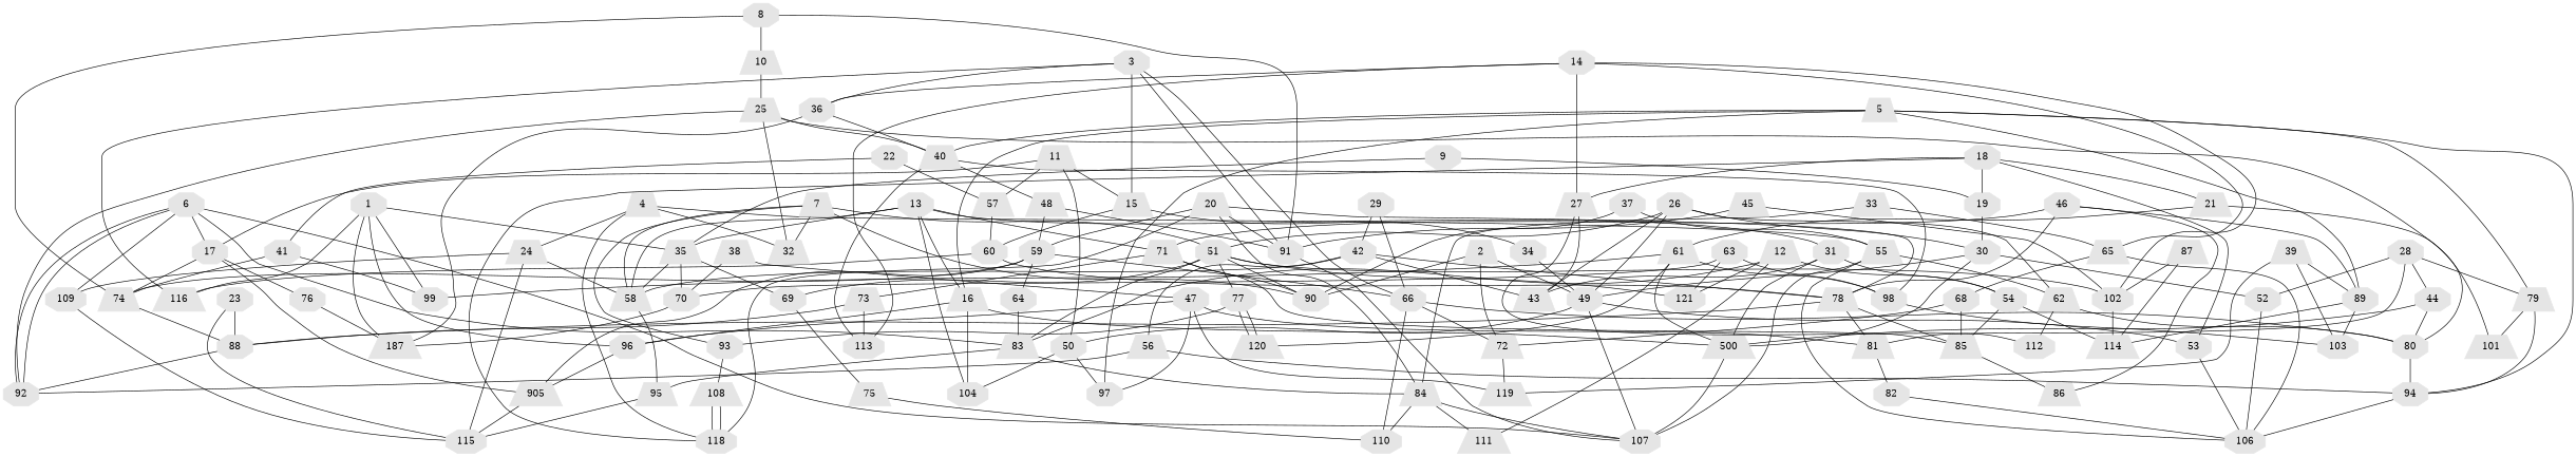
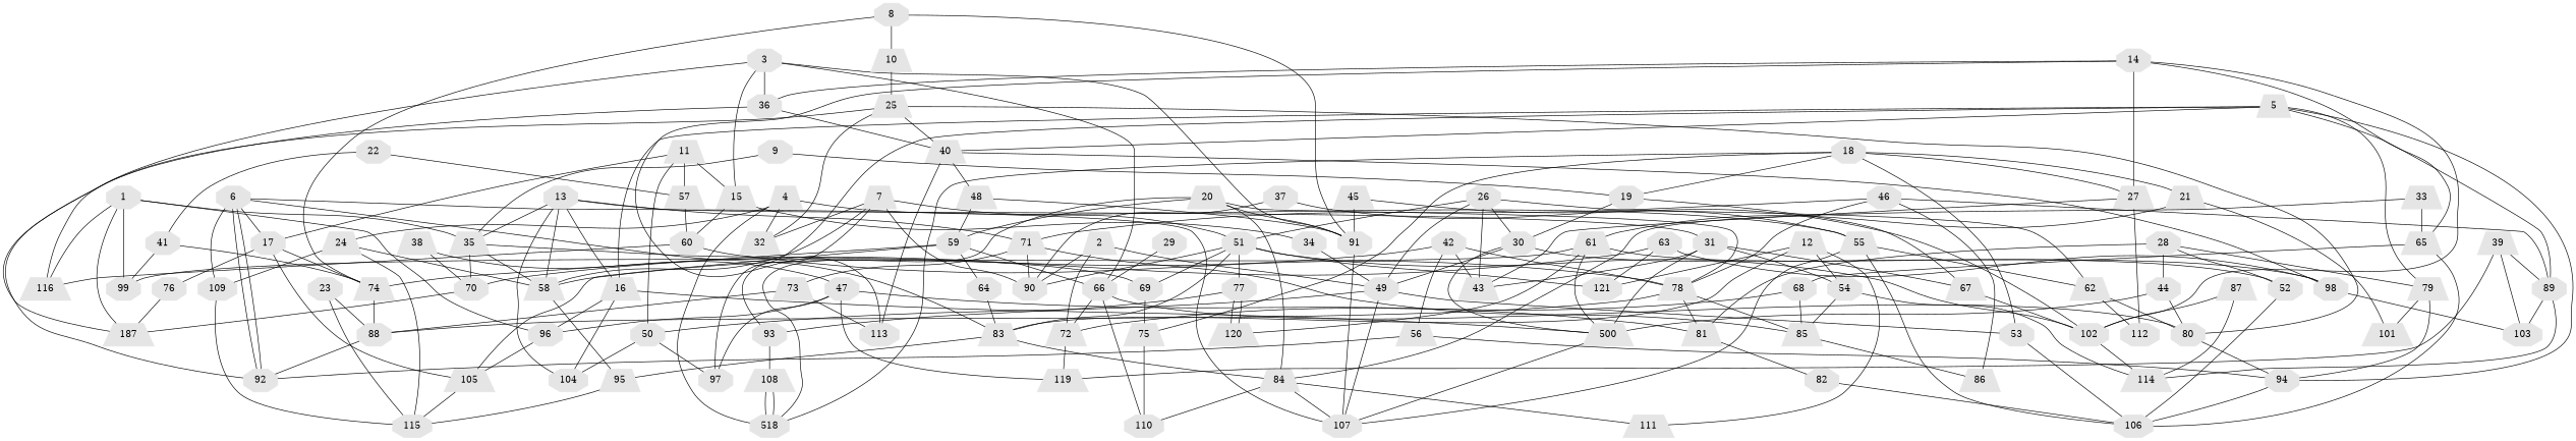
  graph {
    node [color=gray90 shape=octagon style=filled]
    35 [shape=trapezium]
    1
    96
    99
    116 [shape=trapezium]
    n6 [label=187 shape=trapezium]
    58 [shape=trapezium]
    69
    70
-   105 [shape=trapezium label=905]
+   105 [shape=trapezium]
    2 [shape=trapezium]
    49
    72 [shape=trapezium]
    90
    107
    50
    53
    119 [shape=trapezium]
    3
    15 [shape=trapezium]
    36
    66
    91
    34
    60
    40 [shape=trapezium]
    80
    110
    4 [shape=trapezium]
    24 [shape=trapezium]
    32 [shape=trapezium]
    55 [shape=trapezium]
-   118
+   118 [label=518]
    109
    115
    62 [shape=trapezium]
    106
    5 [shape=trapezium]
    16 [shape=trapezium]
    79 [shape=trapezium]
    89
    94
    97
    104
    n45 [label=500 shape=trapezium]
    113
    48 [shape=trapezium]
    98
    101 [shape=trapezium]
    103
    114 [shape=trapezium]
    6
    17
    83 [shape=trapezium]
    92
    74 [shape=trapezium]
    76
    84 [shape=trapezium]
    95 [shape=trapezium]
    7 [shape=trapezium]
    51
    93
    121
    102
    77
    108 [shape=trapezium]
    8
    10 [shape=trapezium]
    25 [shape=trapezium]
    88
    9
    19
    30
+   67 [shape=trapezium]
    11 [shape=trapezium]
    57 [shape=trapezium]
    12 [shape=trapezium]
    54
    111 [shape=trapezium]
    85 [shape=trapezium]
    13
    31
    71 [shape=trapezium]
    43 [shape=trapezium]
    73 [shape=trapezium]
    14
    27 [shape=trapezium]
    65 [shape=trapezium]
    112
    68
    78 [shape=trapezium]
    18
    21 [shape=trapezium]
    75 [shape=trapezium]
    61 [shape=trapezium]
    52
    20 [shape=trapezium]
    59
    64
    81 [shape=trapezium]
    120 [shape=trapezium]
    22
    41
    23
    26
    28
    44
    82
    29
    42
    56 [shape=trapezium]
    33 [shape=trapezium]
    37
    38 [shape=trapezium]
    47
    39 [shape=trapezium]
    45 [shape=trapezium]
    46
    86 [shape=trapezium]
    63
    87 [shape=trapezium]
    35 -- 58
    35 -- 69
    35 -- 70
    1 -- 35
    1 -- 96
    1 -- 99
    1 -- 116
    1 -- n6
    96 -- 105
    58 -- 95
    69 -- 75
    70 -- n6
    105 -- 115
    2 -- 49
    2 -- 72
    2 -- 90
    49 -- 107
    49 -- 50
    49 -- 53
    72 -- 119
    50 -- 97
    50 -- 104
    53 -- 106
    3 -- 116
    3 -- 15
    3 -- 36
    3 -- 66
    3 -- 91
    15 -- 34
    15 -- 60
    36 -- n6
    36 -- 40
    66 -- 72
    66 -- 80
    66 -- 110
    91 -- 107
    34 -- 49
    60 -- 116
    60 -- 78
    40 -- 113
    40 -- 48
    40 -- 98
    80 -- 94
    4 -- 24
    4 -- 32
    4 -- 55
    4 -- 118
    24 -- 58
    24 -- 109
    24 -- 115
    55 -- 107
    55 -- 62
    55 -- 106
    109 -- 115
    62 -- 80
    62 -- 112
    5 -- 40
    5 -- 16
    5 -- 79
    5 -- 89
    5 -- 94
    5 -- 97
    16 -- 96
    16 -- 104
    16 -- n45
    79 -- 94
    79 -- 101
    89 -- 103
    89 -- 114
    94 -- 106
    n45 -- 107
    48 -- 91
    48 -- 59
    98 -- 103
    6 -- 107
    6 -- 109
    6 -- 17
    6 -- 83
    6 -- 92
    6 -- 92
    17 -- 105
    17 -- 74
    17 -- 76
    83 -- 84
    83 -- 95
    74 -- 88
    76 -- n6
    84 -- 107
    84 -- 110
    84 -- 111
    95 -- 115
    7 -- 58
    7 -- 90
    7 -- 32
    7 -- 51
    7 -- 93
    51 -- 69
    51 -- 90
    51 -- 83
    51 -- 121
    51 -- 102
    51 -- 77
    93 -- 108
    102 -- 114
    77 -- 93
    77 -- 120
    77 -- 120
    108 -- 118
    108 -- 118
    8 -- 91
    8 -- 74
    8 -- 10
    10 -- 25
    25 -- 40
    25 -- 80
    25 -- 32
    25 -- 92
    88 -- 92
    9 -- 35
    9 -- 19
    19 -- 30
+   19 -- 67
    30 -- 49
    30 -- n45
    30 -- 52
+   67 -- 102
    11 -- 50
    11 -- 15
    11 -- 17
    11 -- 57
    57 -- 60
    12 -- 83
    12 -- 121
    12 -- 54
    12 -- 111
    54 -- 114
    54 -- 85
    85 -- 86
    13 -- 35
    13 -- 58
    13 -- 16
    13 -- 104
    13 -- 31
    13 -- 71
    31 -- n45
+   31 -- 67
    31 -- 54
    31 -- 43
    71 -- 90
    71 -- 85
    71 -- 73
    73 -- 113
    73 -- 88
    14 -- 36
    14 -- 113
    14 -- 102
    14 -- 27
    14 -- 65
    27 -- 43
    27 -- 112
    65 -- 106
    65 -- 68
    68 -- 72
    68 -- 85
    78 -- 88
    78 -- 85
    78 -- 81
    18 -- 53
    18 -- 118
    18 -- 19
    18 -- 27
    18 -- 21
+   18 -- 75
    21 -- 101
    21 -- 61
    75 -- 110
    61 -- 99
    61 -- n45
    61 -- 98
    61 -- 120
    52 -- 106
    20 -- 91
    20 -- 118
    20 -- 84
    20 -- 78
    20 -- 59
    59 -- 105
    59 -- 66
    59 -- 74
    59 -- 64
    64 -- 83
    81 -- 82
    22 -- 57
    22 -- 41
    41 -- 99
    41 -- 74
    23 -- 115
    23 -- 88
    26 -- 49
    26 -- 62
    26 -- 51
    26 -- 30
    26 -- 43
    28 -- 79
    28 -- 52
    28 -- 81
    28 -- 44
    44 -- 80
    44 -- n45
    82 -- 106
    29 -- 66
-   29 -- 42
    42 -- 58
    42 -- 43
    42 -- 78
    42 -- 56
    56 -- 94
    56 -- 92
    33 -- 84
    33 -- 65
    37 -- 90
    37 -- 55
    38 -- 70
    38 -- 47
    47 -- 96
    47 -- 119
    47 -- 97
    47 -- 81
    39 -- 119
    39 -- 89
    39 -- 103
    45 -- 91
    45 -- 102
    46 -- 89
    46 -- 71
    46 -- 78
    46 -- 86
    63 -- 70
    63 -- 98
    63 -- 121
    87 -- 114
    87 -- 102
  }
